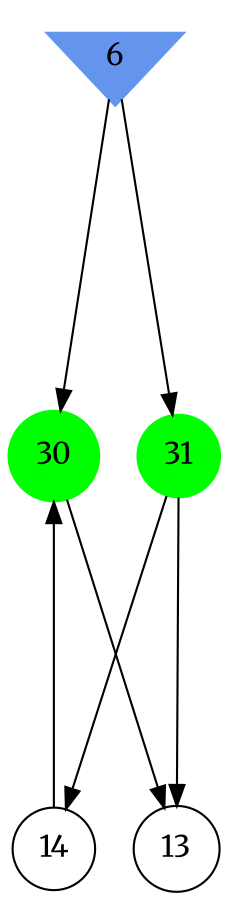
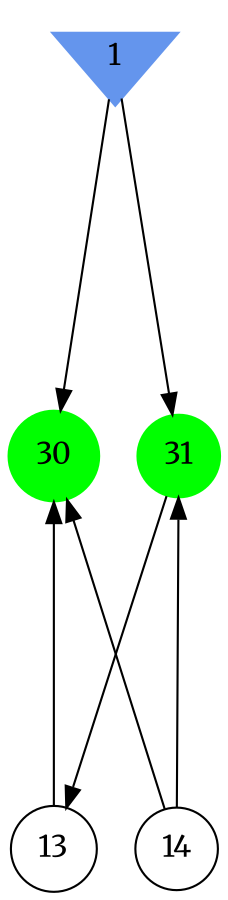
  digraph {
    fontname=Merriweather
    ranksep=2.0
    node [color=black fontname=Merriweather shape=circle style=filled]
    edge [fontname=Merriweather]
-   6 [color=cornflowerblue shape=invtriangle]
+   6 [color=cornflowerblue shape=invtriangle label=1]
    13 [style=""]
    14 [style=""]
    30 [color=green]
    31 [color=green]
    subgraph sub_1 {
      rank=same
      6
    }
    subgraph sub_2 {
      rank=same
      13
      14
    }
    subgraph sub_3 {
      rank=same
      30
      31
    }
    6 -> 30
    6 -> 31
-   30 -> 13
+   13 -> 30
    14 -> 30
-   31 -> 14
+   14 -> 31
    31 -> 13
  }
